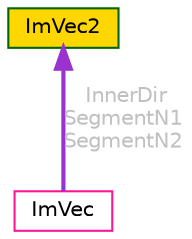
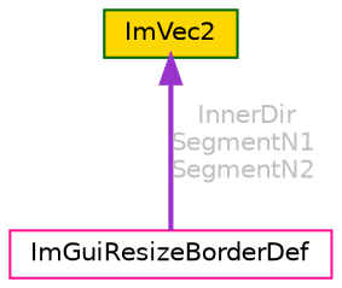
  digraph {
    node [fontname=Helvetica fontsize=10 shape=box style=filled]
-   n1 [color=deeppink fillcolor=white fontcolor=black height=0.2 label=ImVec width=0.4]
+   n1 [color=deeppink fillcolor=white fontcolor=black height=0.2 label=ImGuiResizeBorderDef width=0.4]
    n2 [color=darkgreen fillcolor=gold height=0.2 label=ImVec2 width=0.4]
    n2 -> n1 [color=darkorchid3 dir=back fontcolor=grey fontname=Helvetica fontsize=10 label=" InnerDir\nSegmentN1\nSegmentN2" labelfontname=Helvetica labelfontsize=10 style=bold]
  }
